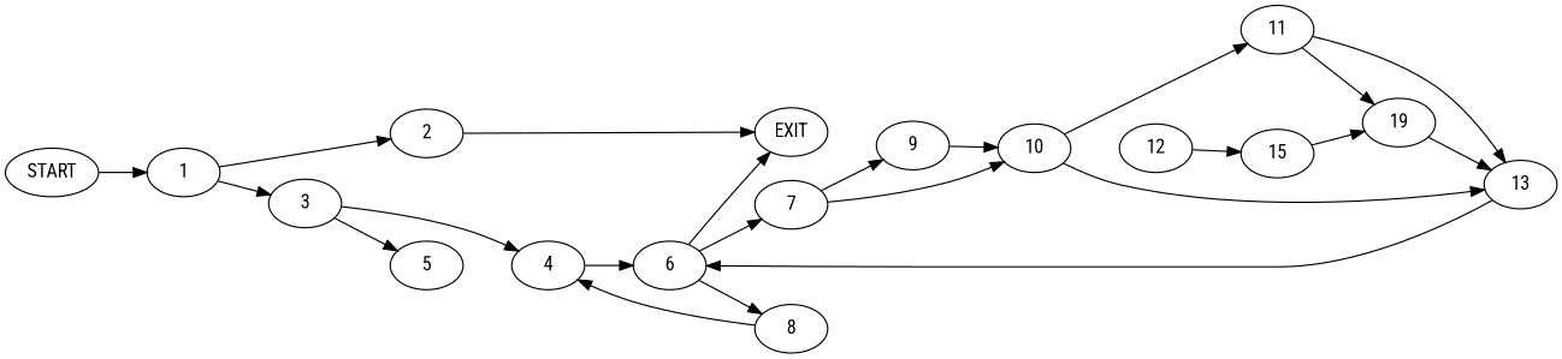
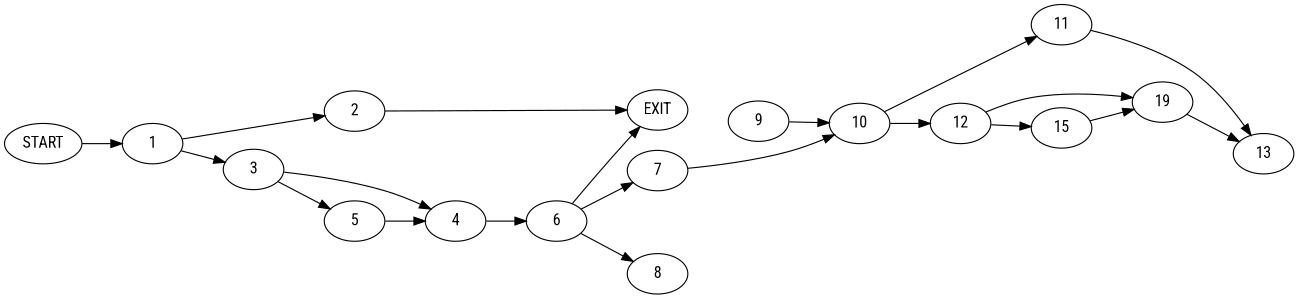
  digraph {
    fontname="Roboto Condensed"
    rankdir=LR
    node [fontname="Roboto Condensed"]
    edge [fontname="Roboto Condensed"]
    n1 [label=START]
    1
    2
    3
    n5 [label=EXIT]
    4
    5
    6
    7
    8
    9
    10
    11
    12
    13
    n16 [label=19]
    15
    n1 -> 1
    1 -> 2
    1 -> 3
    2 -> n5
    3 -> 4
    3 -> 5
    4 -> 6
-   8 -> 4
+   5 -> 4
    6 -> n5
    6 -> 7
    6 -> 8
-   7 -> 9
    7 -> 10
    9 -> 10
    10 -> 11
-   10 -> 13
+   10 -> 12
    11 -> 13
-   11 -> n16
+   12 -> n16
    12 -> 15
-   13 -> 6
    n16 -> 13
    15 -> n16
  }
